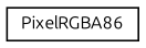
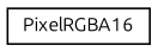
  digraph {
    rankdir=LR
    fontname=Ubuntu
-   n1 [color=black fillcolor=white fontname=Ubuntu fontsize=10 height=0.2 label=PixelRGBA86 shape=record style=filled width=0.4]
+   n1 [color=black fillcolor=white fontname=Ubuntu fontsize=10 height=0.2 label=PixelRGBA16 shape=record style=filled width=0.4]
  }
